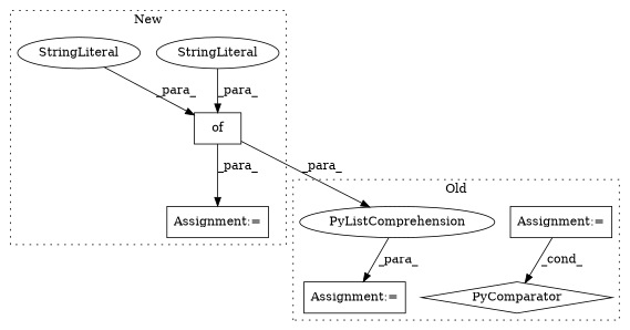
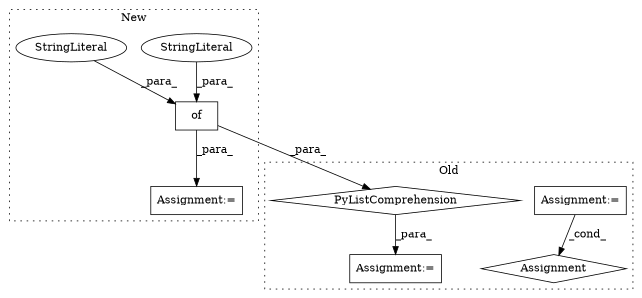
  digraph {
    node [a=7 l=1 s=1097 shape=box]
-   n1 [a=113 l=43 label=PyComparator shape=diamond]
+   n1 [a=113 l=43 label=Assignment shape=diamond]
    n2 [label="Assignment:=" s=775]
    n3 [l=38 label="Assignment:=" s=1261]
-   n4 [a=109 l=144 label=PyListComprehension s=1004 shape=ellipse]
+   n4 [a=109 l=144 label=PyListComprehension s=1004 shape=diamond]
    n5 [a=32 l="3,1" label=of s="1015,1121"]
    n6 [label="Assignment:=" s=1010]
    n7 [a=45 l=8 label=StringLiteral s=1018 shape=ellipse]
    n8 [a=45 l=18 label=StringLiteral shape=ellipse]
    subgraph cluster_1 {
      label=Old
      style=dotted
      n1
      n2
      n3
      n4
    }
    subgraph cluster_2 {
      label=New
      style=dotted
      n5
      n6
      n7
      n8
    }
    n2 -> n1 [label=_cond_]
    n4 -> n3 [label=_para_]
    n5 -> n4 [label=_para_]
    n5 -> n6 [label=_para_]
    n7 -> n5 [label=_para_]
    n8 -> n5 [label=_para_]
  }
